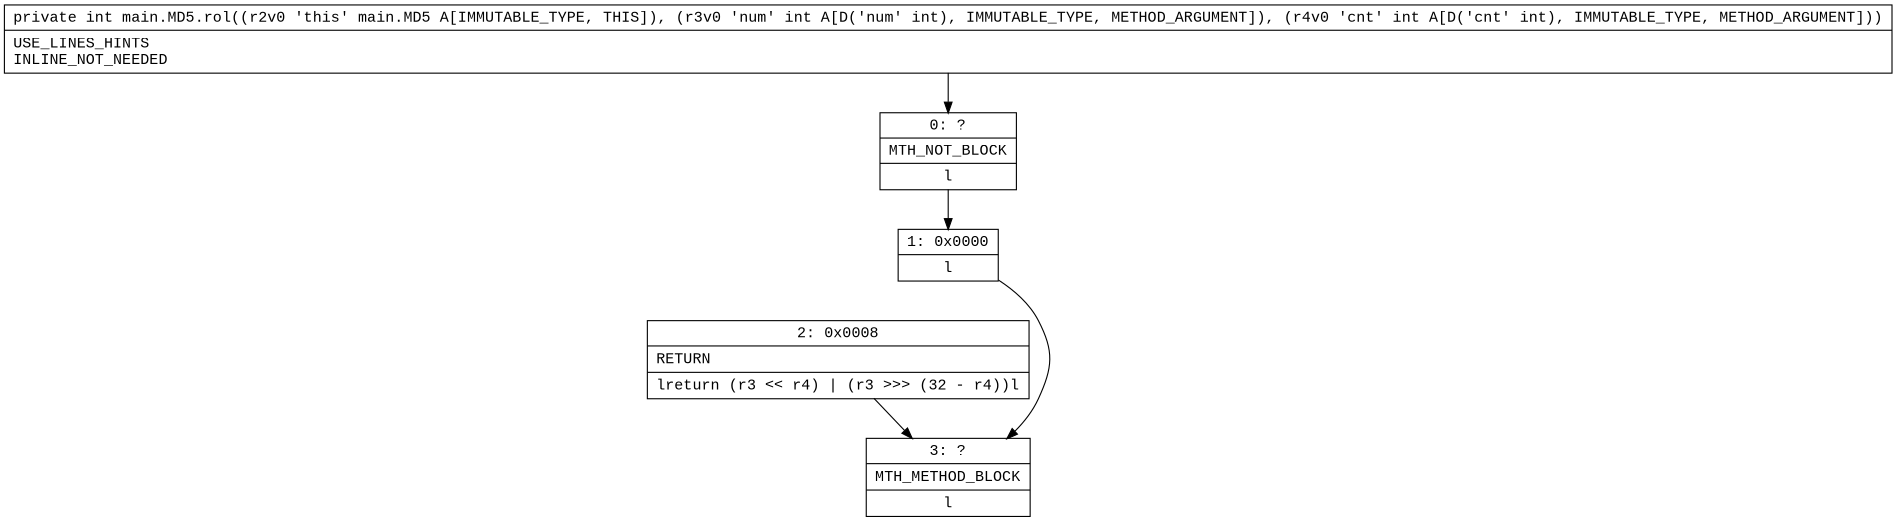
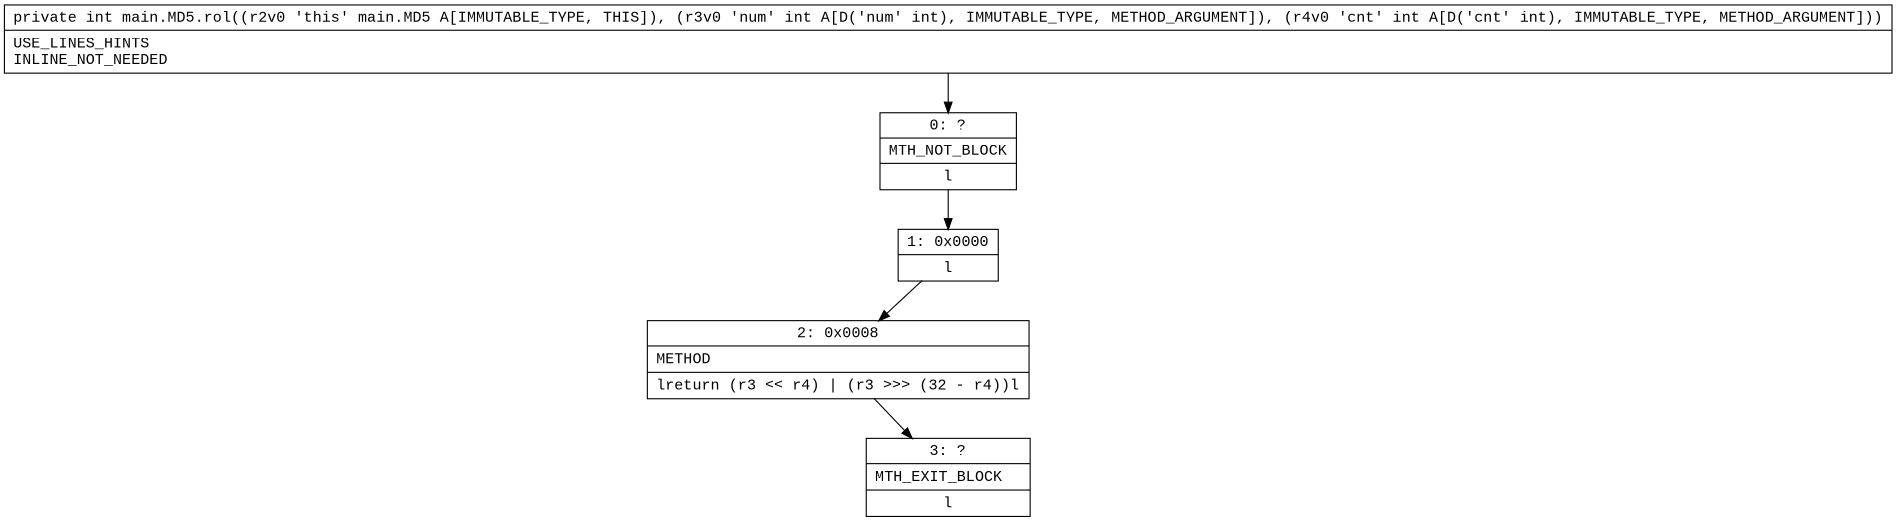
  digraph {
    fontname="Liberation Mono"
    node [fontname="Liberation Mono" shape=record]
    edge [fontname="Liberation Mono"]
    n1 [label="{0\:\ ?|MTH_NOT_BLOCK\l|l}"]
    n2 [label="{1\:\ 0x0000|l}"]
-   n3 [label="{2\:\ 0x0008|RETURN\l|lreturn (r3 \<\< r4) \| (r3 \>\>\> (32 \- r4))l}"]
-   n4 [label="{3\:\ ?|MTH_METHOD_BLOCK\l|l}"]
+   n3 [label="{2\:\ 0x0008|METHOD\l|lreturn (r3 \<\< r4) \| (r3 \>\>\> (32 \- r4))l}"]
+   n4 [label="{3\:\ ?|MTH_EXIT_BLOCK\l|l}"]
    n5 [label="{private int main.MD5.rol((r2v0 'this' main.MD5 A[IMMUTABLE_TYPE, THIS]), (r3v0 'num' int A[D('num' int), IMMUTABLE_TYPE, METHOD_ARGUMENT]), (r4v0 'cnt' int A[D('cnt' int), IMMUTABLE_TYPE, METHOD_ARGUMENT]))  | USE_LINES_HINTS\lINLINE_NOT_NEEDED\l}"]
    n1 -> n2
-   n2 -> n4
+   n2 -> n3
    n3 -> n4
    n5 -> n1
  }
